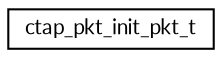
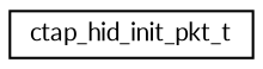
  digraph {
    rankdir=LR
    fontname=Lato
-   n1 [color=black fillcolor=white fontname=Lato fontsize=10 height=0.2 label=ctap_pkt_init_pkt_t shape=record style=filled width=0.4]
+   n1 [color=black fillcolor=white fontname=Lato fontsize=10 height=0.2 label=ctap_hid_init_pkt_t shape=record style=filled width=0.4]
  }
